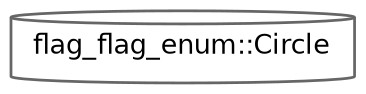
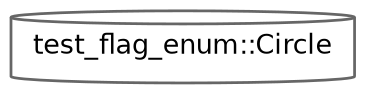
  digraph {
    rankdir=LR
-   n1 [color=grey40 fillcolor=white fontname=Helvetica fontsize=10 height=0.2 label="flag_flag_enum::Circle" shape=cylinder style=filled width=0.4]
+   n1 [color=grey40 fillcolor=white fontname=Helvetica fontsize=10 height=0.2 label="test_flag_enum::Circle" shape=cylinder style=filled width=0.4]
  }
